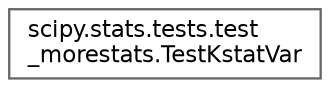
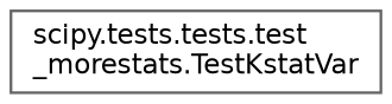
  digraph {
    rankdir=LR
-   n1 [color=grey40 fillcolor=white fontname=Helvetica fontsize=10 height=0.2 label="scipy.stats.tests.test\l_morestats.TestKstatVar" shape=box style=filled width=0.4]
+   n1 [color=grey40 fillcolor=white fontname=Helvetica fontsize=10 height=0.2 label="scipy.tests.tests.test\l_morestats.TestKstatVar" shape=box style=filled width=0.4]
  }
